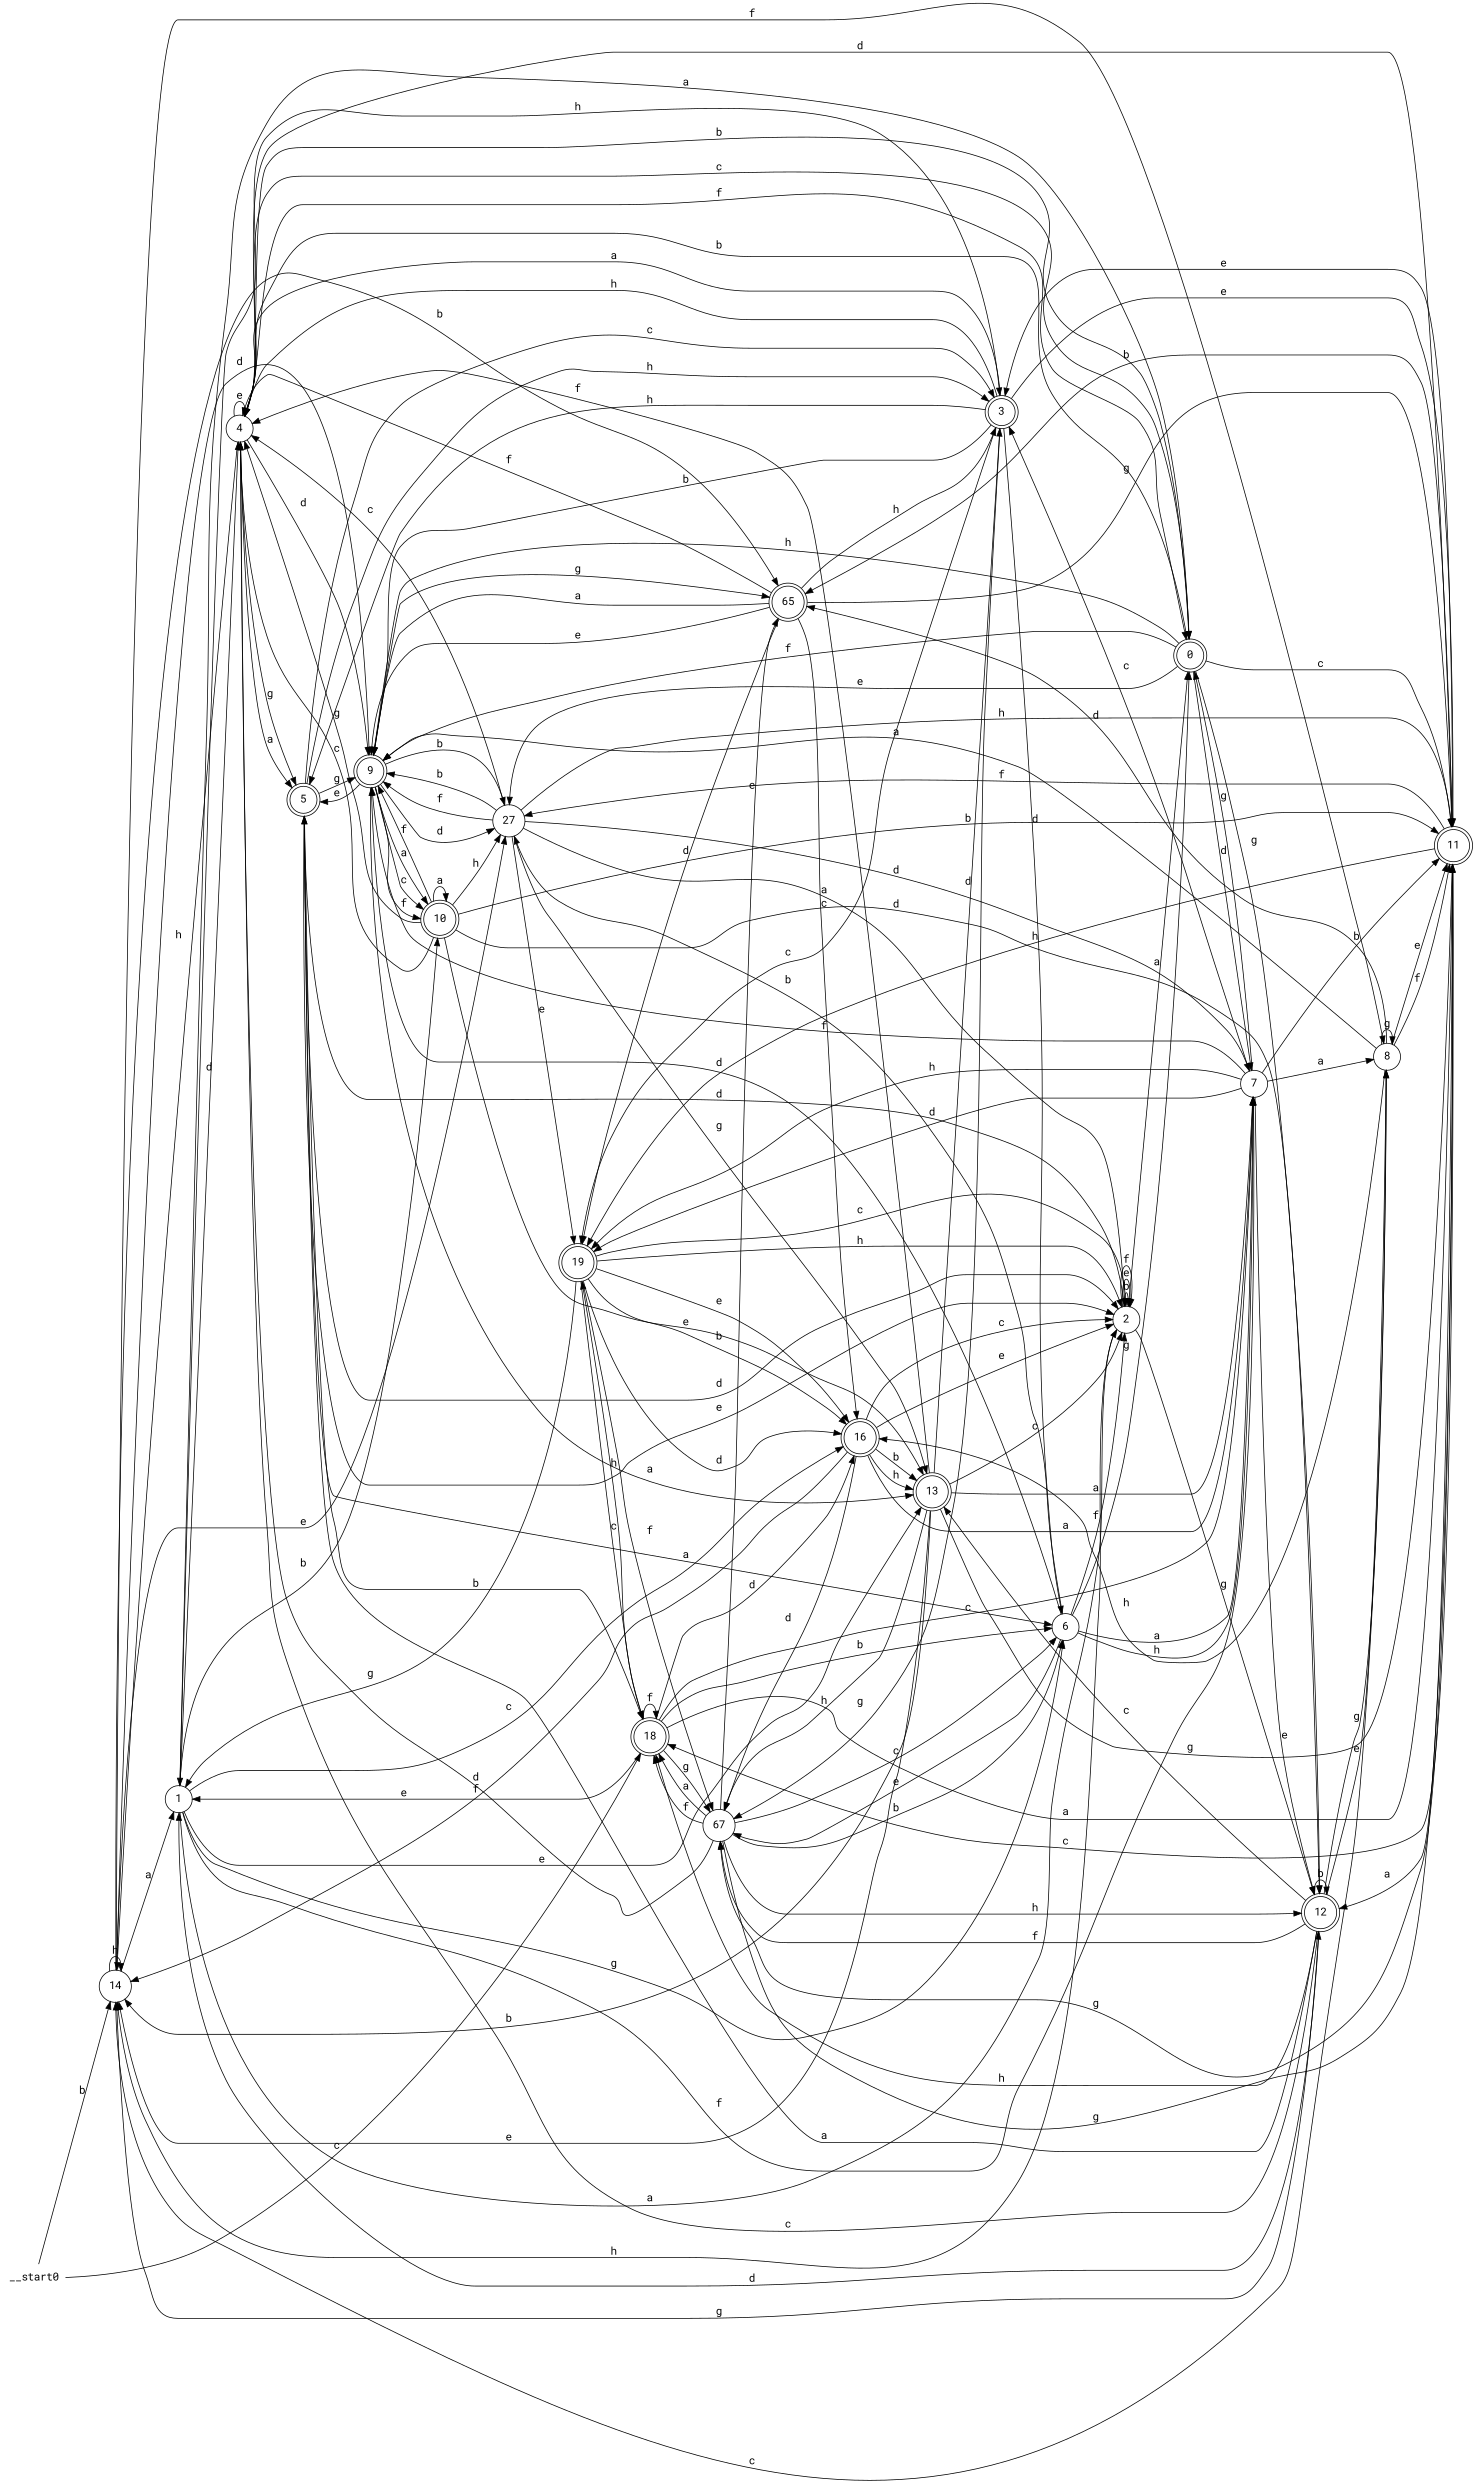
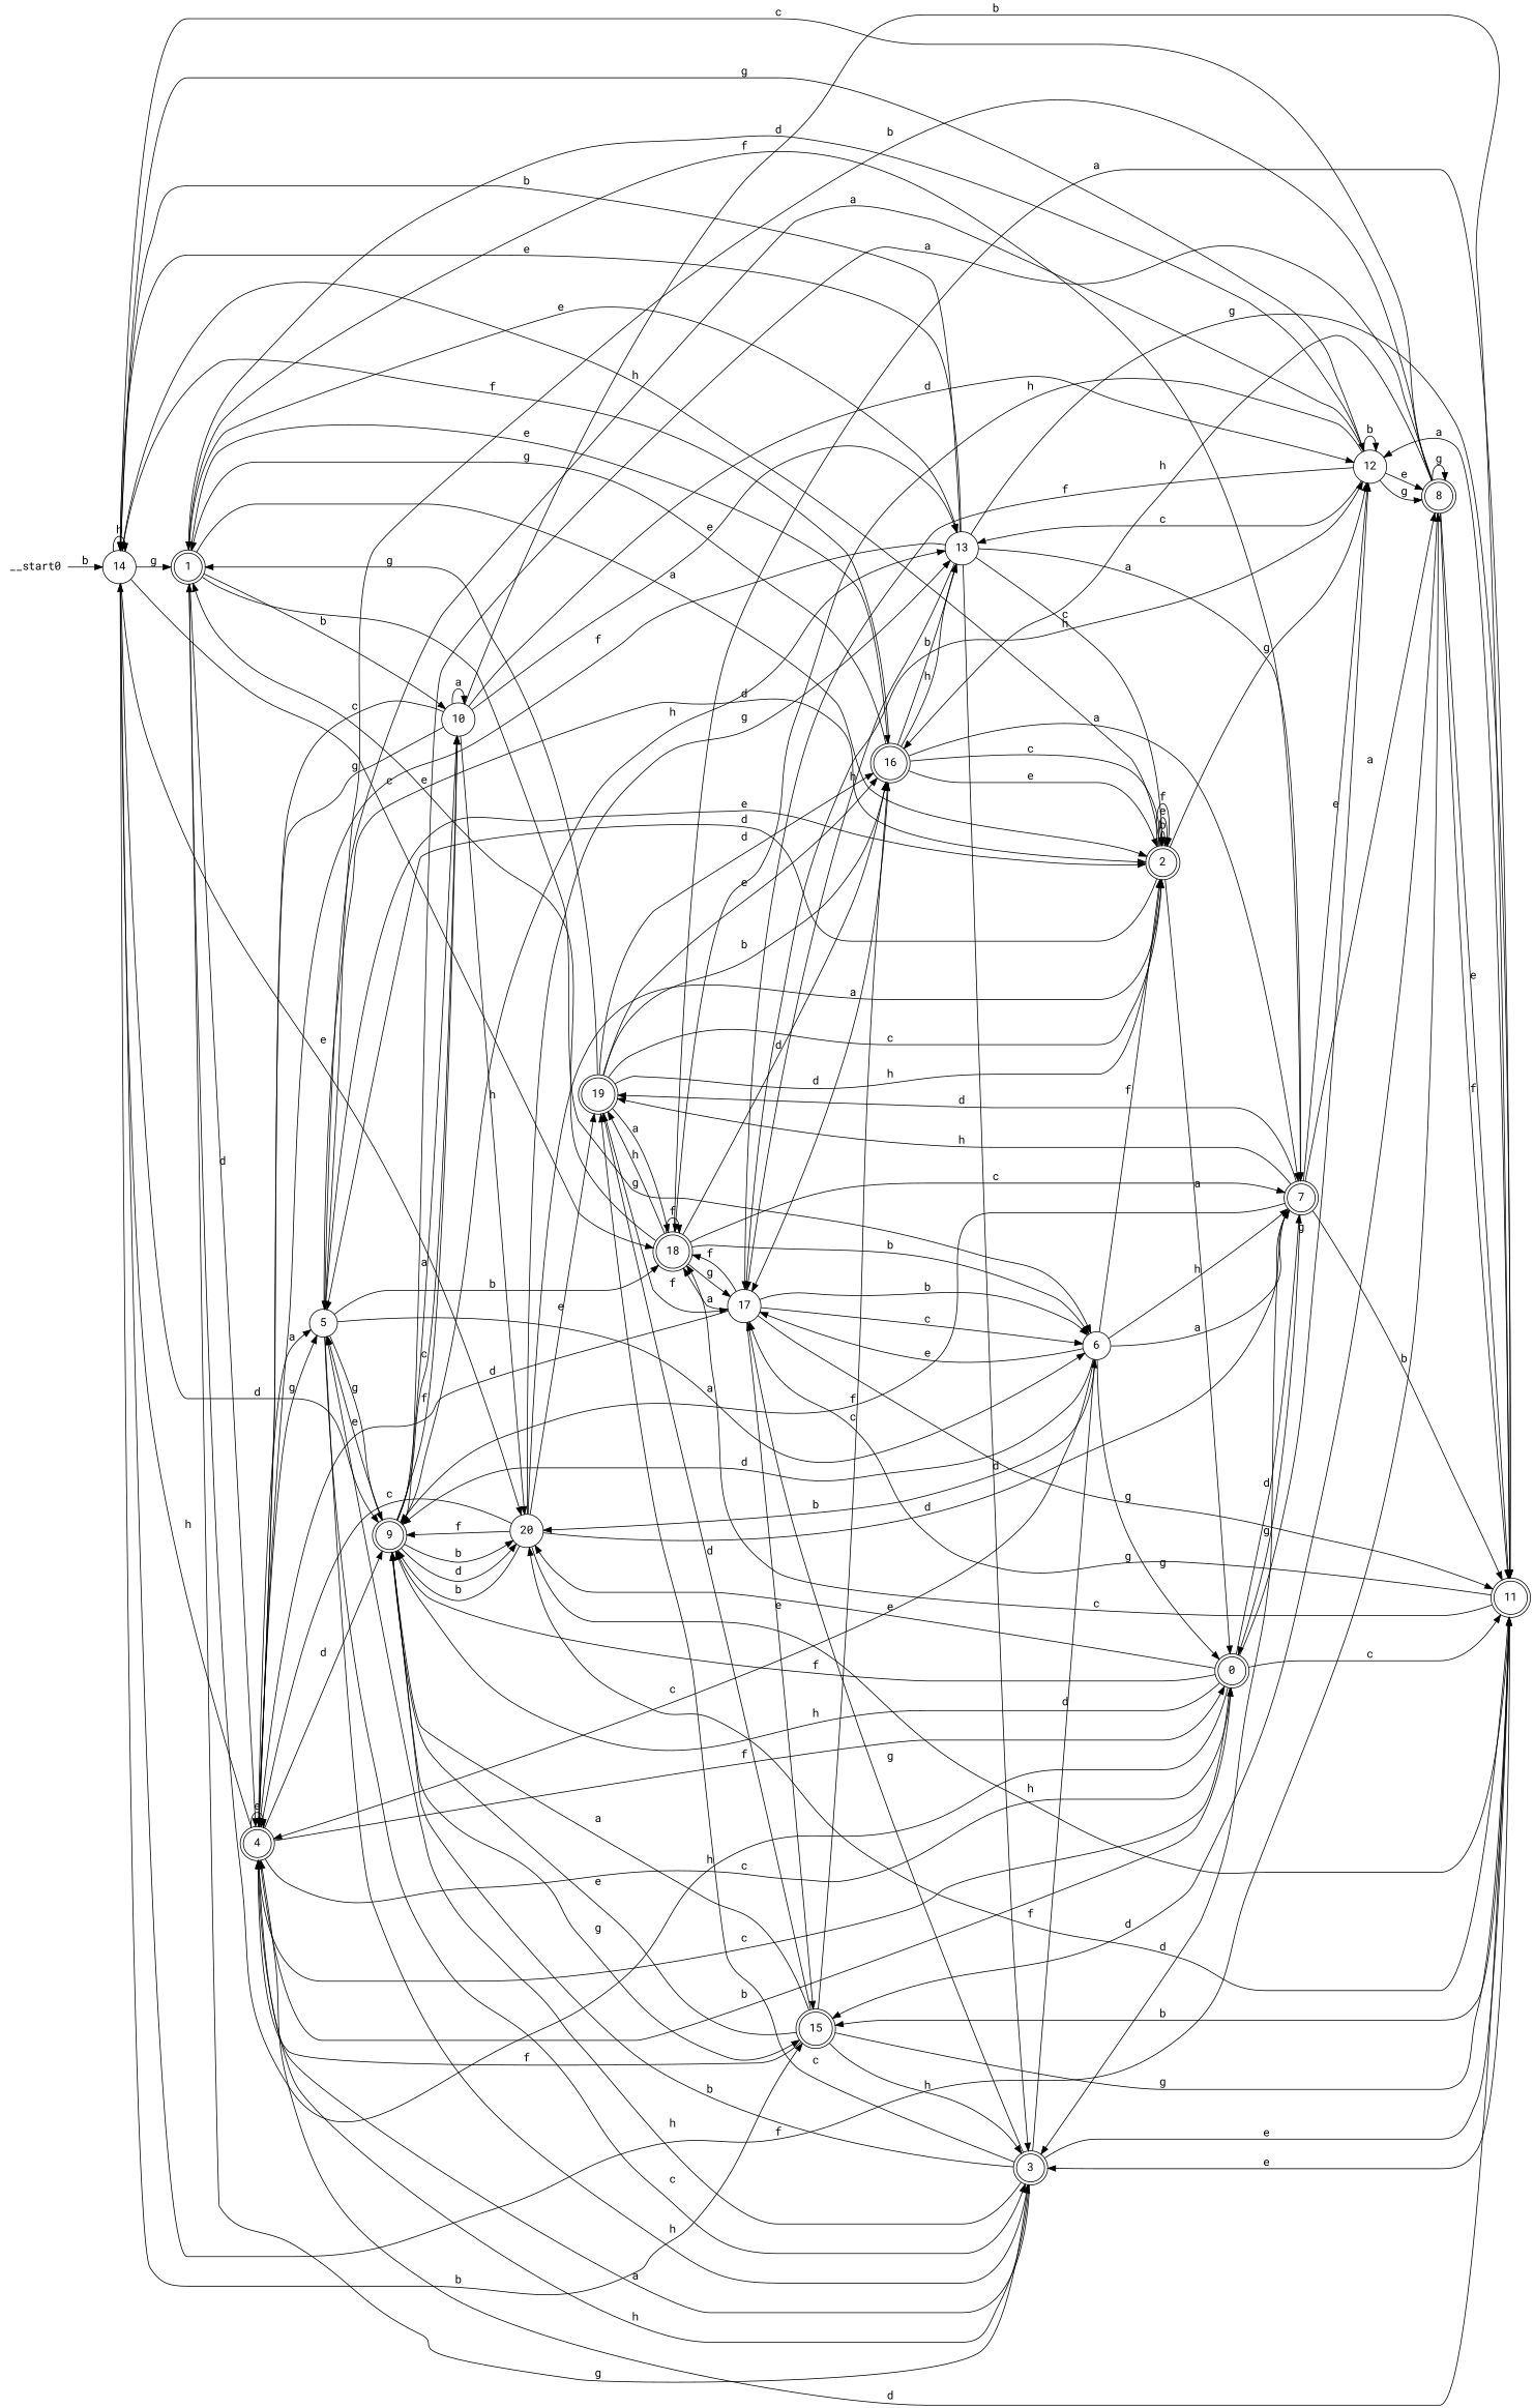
  digraph {
    fontname="Roboto Mono"
    rankdir=LR
    node [fontname="Roboto Mono" shape=doublecircle color=black fillcolor=white style="rounded,filled"]
    edge [fontname="Roboto Mono"]
    __start0 [shape=none color="" fillcolor="" style=""]
    n2 [label=14 shape=circle style=filled]
    n3 [label=0]
-   n4 [label=1 shape=circle style=filled]
-   n5 [label=4 shape=circle]
-   n6 [label=7 shape=circle style=filled]
+   n4 [label=1 style=filled]
+   n5 [label=4]
+   n6 [label=7 style=filled]
    n7 [label=9]
    n8 [label=11]
-   n9 [label=12]
-   n10 [label=27 shape=circle style=filled]
-   n11 [label=2 shape=circle style=filled]
+   n9 [label=12 shape=circle]
+   n10 [label=20 shape=circle style=filled]
+   n11 [label=2 style=filled]
    n12 [label=3]
    n13 [label=6 shape=circle style=filled]
-   n14 [label=10 style=filled]
-   n15 [label=13]
+   n14 [label=10 shape=circle style=filled]
+   n15 [label=13 shape=circle]
    n16 [label=16]
-   n17 [label=5 style=filled]
+   n17 [label=5 shape=circle style=filled]
    n18 [label=19]
-   n19 [label=8 shape=circle]
-   n20 [label=65]
-   n21 [label=67 shape=circle style=filled]
+   n19 [label=8]
+   n20 [label=15]
+   n21 [label=17 shape=circle style=filled]
    n22 [label=18]
    __start0 -> n2 [label=b]
    n2 -> n2 [label=h]
-   n2 -> n4 [label=a]
+   n2 -> n4 [label=g]
    n2 -> n7 [label=d]
    n2 -> n9 [label=g]
    n2 -> n10 [label=e]
    n2 -> n19 [label=f]
    n2 -> n20 [label=b]
-   __start0 -> n22 [label=c]
-   n3 -> n4 [label=a]
-   n3 -> n5 [label=b]
+   n2 -> n22 [label=c]
+   n3 -> n4 [label=h]
+   n3 -> n5 [label=c]
    n3 -> n6 [label=d]
    n3 -> n7 [label=f]
    n3 -> n7 [label=h]
    n3 -> n8 [label=c]
    n3 -> n9 [label=g]
    n3 -> n10 [label=e]
    n4 -> n5 [label=d]
    n4 -> n6 [label=f]
    n4 -> n11 [label=a]
-   n4 -> n12 [label=h]
+   n4 -> n12 [label=g]
    n4 -> n13 [label=g]
    n4 -> n14 [label=b]
    n4 -> n15 [label=e]
-   n4 -> n16 [label=c]
+   n4 -> n16 [label=e]
    n5 -> n2 [label=h]
    n5 -> n3 [label=b]
    n5 -> n3 [label=c]
    n5 -> n3 [label=f]
    n5 -> n5 [label=e]
    n5 -> n7 [label=d]
    n5 -> n17 [label=a]
    n5 -> n17 [label=g]
    n6 -> n3 [label=g]
    n6 -> n7 [label=f]
    n6 -> n8 [label=b]
    n6 -> n9 [label=e]
-   n6 -> n12 [label=c]
+   n6 -> n12 [label=d]
    n6 -> n18 [label=d]
    n6 -> n18 [label=h]
    n6 -> n19 [label=a]
    n7 -> n10 [label=b]
    n7 -> n10 [label=d]
    n7 -> n14 [label=a]
    n7 -> n14 [label=c]
    n7 -> n14 [label=f]
-   n7 -> n15 [label=a]
+   n7 -> n15 [label=h]
    n7 -> n17 [label=e]
    n7 -> n20 [label=g]
    n8 -> n5 [label=d]
    n8 -> n9 [label=a]
    n8 -> n10 [label=f]
    n8 -> n12 [label=e]
-   n8 -> n18 [label=h]
    n8 -> n20 [label=b]
    n8 -> n21 [label=g]
    n8 -> n22 [label=c]
    n9 -> n4 [label=d]
    n9 -> n9 [label=b]
    n9 -> n15 [label=c]
    n9 -> n17 [label=a]
    n9 -> n19 [label=e]
    n9 -> n19 [label=g]
    n9 -> n21 [label=f]
    n9 -> n22 [label=h]
    n10 -> n5 [label=c]
    n10 -> n6 [label=d]
    n10 -> n7 [label=b]
    n10 -> n7 [label=f]
    n10 -> n8 [label=h]
    n10 -> n11 [label=a]
    n10 -> n15 [label=g]
    n10 -> n18 [label=e]
    n11 -> n2 [label=h]
    n11 -> n3 [label=a]
    n11 -> n9 [label=g]
    n11 -> n11 [label=b]
    n11 -> n11 [label=e]
    n11 -> n11 [label=f]
    n11 -> n17 [label=d]
    n12 -> n5 [label=a]
    n12 -> n5 [label=h]
    n12 -> n7 [label=b]
    n12 -> n8 [label=e]
    n12 -> n13 [label=d]
    n12 -> n17 [label=h]
    n12 -> n18 [label=c]
    n12 -> n21 [label=g]
    n13 -> n3 [label=g]
-   n9 -> n5 [label=c]
+   n13 -> n5 [label=c]
    n13 -> n6 [label=a]
    n13 -> n6 [label=h]
    n13 -> n7 [label=d]
    n13 -> n10 [label=b]
    n13 -> n11 [label=f]
    n13 -> n21 [label=e]
    n14 -> n5 [label=c]
    n14 -> n5 [label=g]
-   n14 -> n7 [label=f]
    n14 -> n8 [label=b]
    n14 -> n9 [label=d]
    n14 -> n10 [label=h]
    n14 -> n14 [label=a]
    n14 -> n15 [label=e]
    n15 -> n2 [label=b]
    n15 -> n2 [label=e]
    n15 -> n5 [label=f]
    n15 -> n6 [label=a]
    n15 -> n8 [label=g]
    n15 -> n11 [label=c]
    n15 -> n12 [label=d]
    n15 -> n21 [label=h]
    n16 -> n2 [label=f]
+   n16 -> n4 [label=g]
    n16 -> n6 [label=a]
    n16 -> n11 [label=c]
    n16 -> n11 [label=e]
    n16 -> n15 [label=b]
    n16 -> n15 [label=h]
    n16 -> n21 [label=d]
    n17 -> n7 [label=g]
    n17 -> n11 [label=d]
    n17 -> n11 [label=e]
    n17 -> n12 [label=c]
    n17 -> n12 [label=h]
    n17 -> n13 [label=a]
    n17 -> n22 [label=b]
    n18 -> n4 [label=g]
    n18 -> n11 [label=c]
    n18 -> n11 [label=h]
    n18 -> n16 [label=b]
    n18 -> n16 [label=d]
    n18 -> n16 [label=e]
    n18 -> n21 [label=f]
-   n18 -> n22 [label=c]
+   n18 -> n22 [label=a]
    n19 -> n2 [label=c]
    n19 -> n7 [label=a]
    n19 -> n8 [label=e]
    n19 -> n8 [label=f]
    n19 -> n16 [label=h]
+   n19 -> n17 [label=b]
    n19 -> n19 [label=g]
    n19 -> n20 [label=d]
    n20 -> n5 [label=f]
    n20 -> n7 [label=a]
    n20 -> n7 [label=e]
    n20 -> n8 [label=g]
    n20 -> n12 [label=h]
    n20 -> n16 [label=c]
    n20 -> n18 [label=d]
    n21 -> n5 [label=d]
    n21 -> n8 [label=g]
    n21 -> n9 [label=h]
    n21 -> n13 [label=b]
    n21 -> n13 [label=c]
    n21 -> n20 [label=e]
    n21 -> n22 [label=a]
    n21 -> n22 [label=f]
    n22 -> n4 [label=e]
    n22 -> n6 [label=c]
    n22 -> n8 [label=a]
    n22 -> n13 [label=b]
    n22 -> n16 [label=d]
    n22 -> n18 [label=h]
    n22 -> n21 [label=g]
    n22 -> n22 [label=f]
  }
